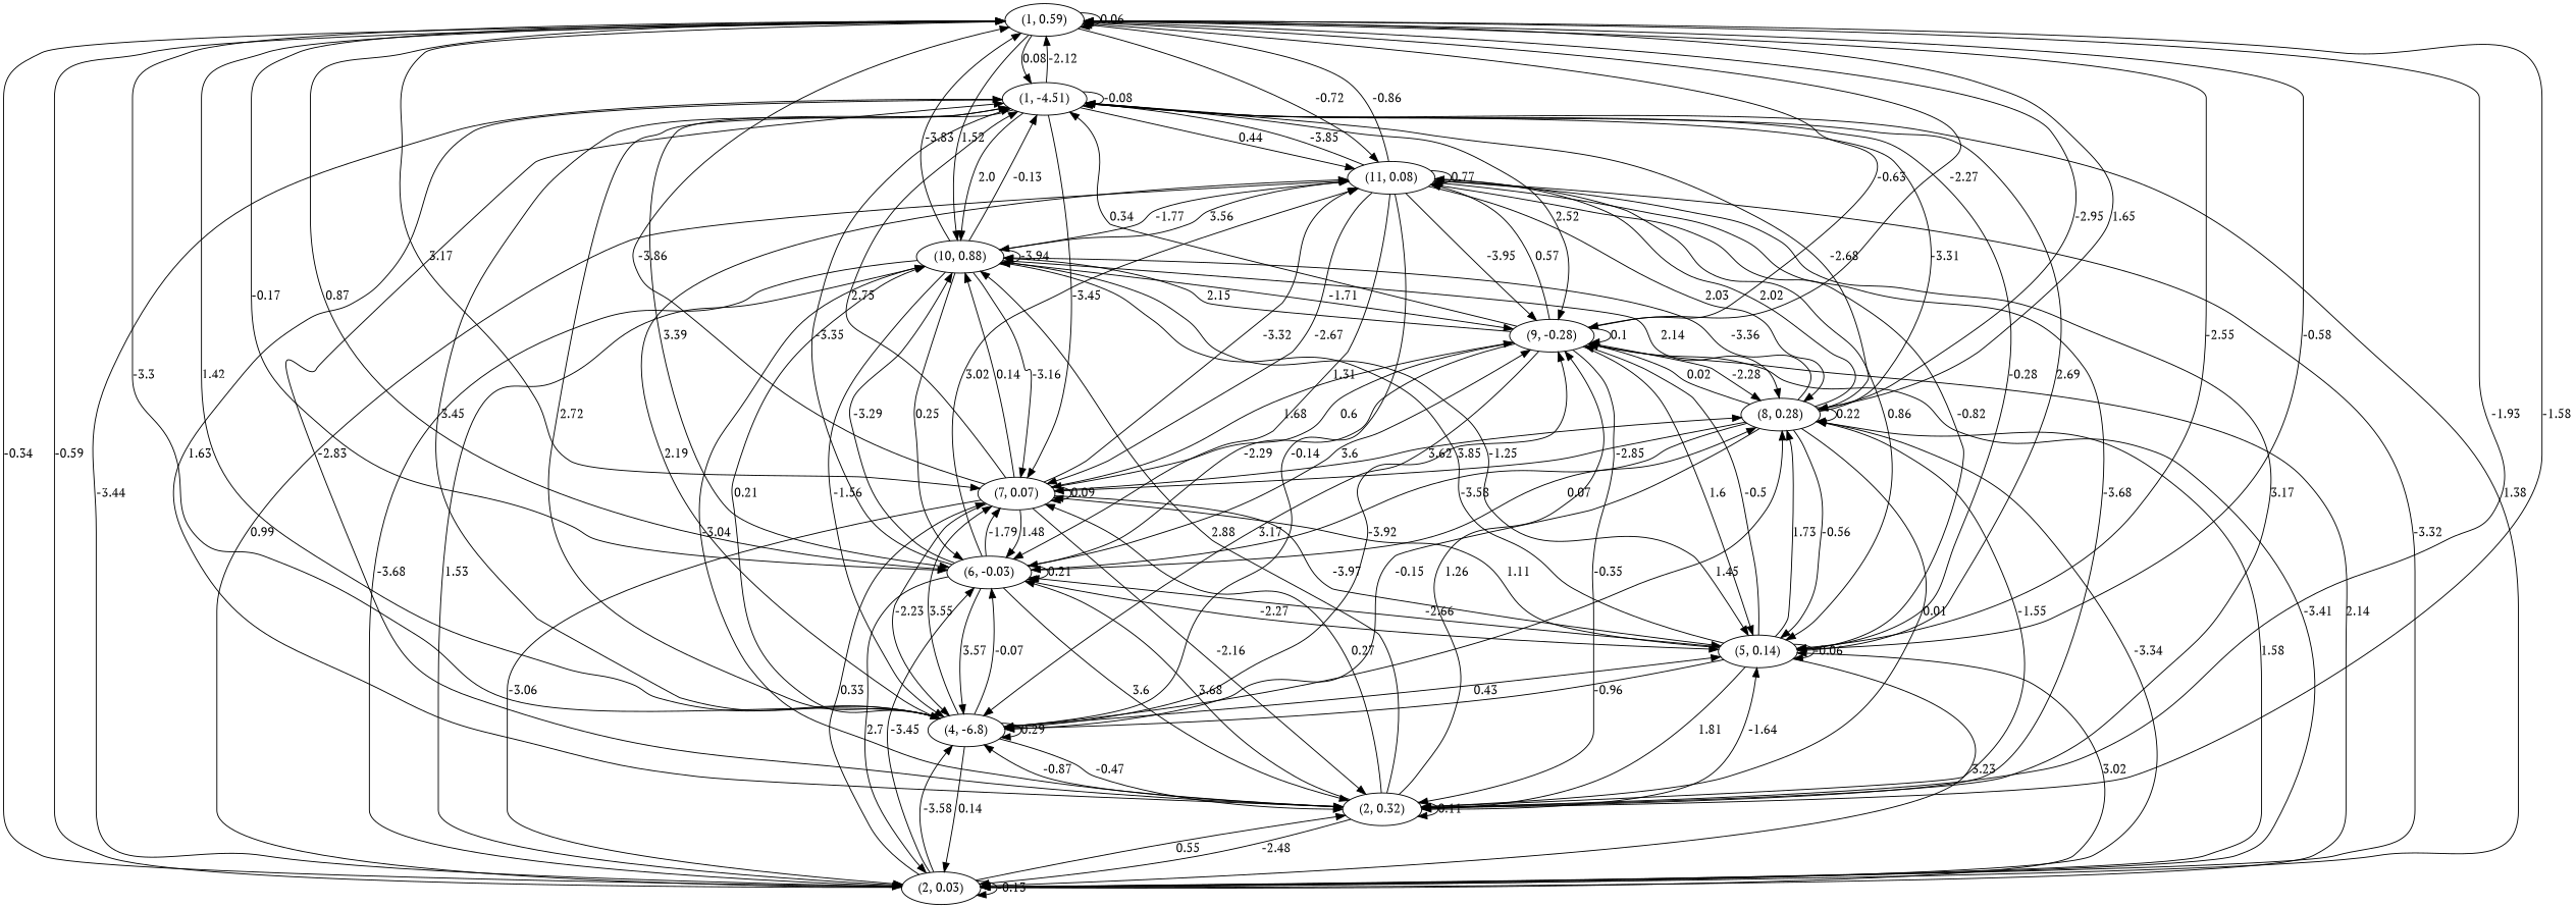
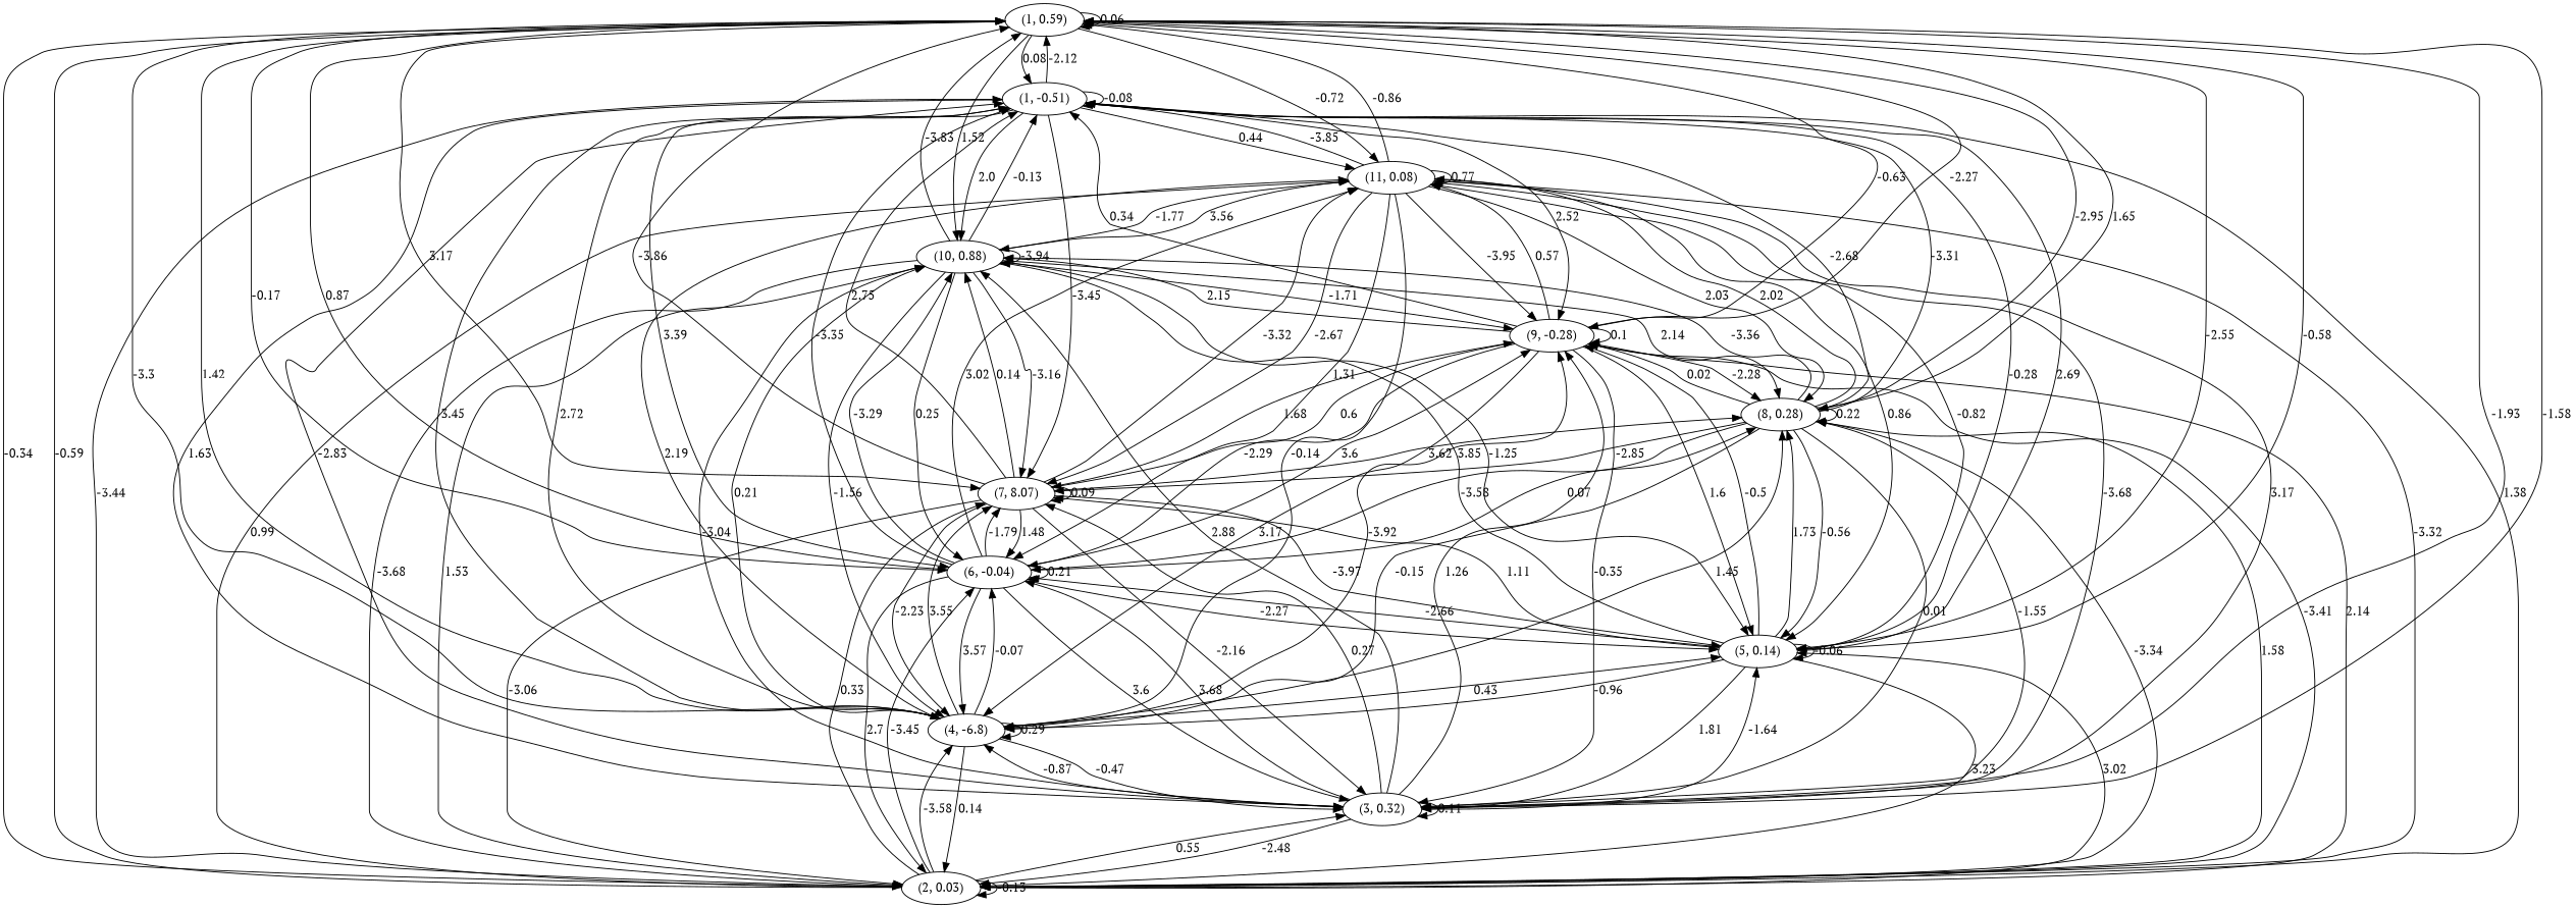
  digraph {
    fontname="PT Serif"
    node [fontname="PT Serif"]
    edge [fontname="PT Serif"]
    n1 [label="(1, 0.59)"]
-   n2 [label="(1, -4.51)"]
+   n2 [label="(1, -0.51)"]
    n3 [label="(2, 0.03)"]
-   n4 [label="(2, 0.32)"]
+   n4 [label="(3, 0.32)"]
    n5 [label="(4, -6.8)"]
    n6 [label="(5, 0.14)"]
-   n7 [label="(6, -0.03)"]
-   n8 [label="(7, 0.07)"]
+   n7 [label="(6, -0.04)"]
+   n8 [label="(7, 8.07)"]
    n9 [label="(8, 0.28)"]
    n10 [label="(9, -0.28)"]
    n11 [label="(10, 0.88)"]
    n12 [label="(11, 0.08)"]
    n1 -> n1 [label=0.06]
    n1 -> n2 [label=0.08]
    n1 -> n3 [label=-0.34]
    n1 -> n4 [label=-1.93]
    n1 -> n5 [label=-3.3]
    n1 -> n6 [label=-2.55]
    n1 -> n7 [label=-0.17]
    n1 -> n8 [label=3.17]
    n1 -> n9 [label=-2.95]
    n1 -> n10 [label=-0.63]
    n1 -> n11 [label=1.52]
    n1 -> n12 [label=-0.72]
    n2 -> n1 [label=-2.12]
    n2 -> n2 [label=-0.08]
    n2 -> n3 [label=1.38]
    n2 -> n4 [label=1.63]
    n2 -> n5 [label=3.45]
    n2 -> n6 [label=-0.28]
    n2 -> n7 [label=3.39]
    n2 -> n8 [label=-3.45]
    n2 -> n9 [label=-2.68]
    n2 -> n10 [label=2.52]
    n2 -> n11 [label=2.0]
    n2 -> n12 [label=0.44]
    n3 -> n1 [label=-0.59]
    n3 -> n2 [label=-3.44]
    n3 -> n3 [label=-0.13]
    n3 -> n4 [label=0.55]
    n3 -> n5 [label=-3.58]
    n3 -> n6 [label=3.02]
    n3 -> n7 [label=-3.45]
    n3 -> n8 [label=0.33]
    n3 -> n9 [label=1.58]
    n3 -> n10 [label=2.14]
    n3 -> n11 [label=1.53]
    n3 -> n12 [label=0.99]
    n4 -> n1 [label=-1.58]
    n4 -> n2 [label=-2.83]
    n4 -> n3 [label=-2.48]
    n4 -> n4 [label=0.11]
    n4 -> n5 [label=-0.87]
    n4 -> n6 [label=-1.64]
    n4 -> n7 [label=3.68]
    n4 -> n8 [label=0.27]
    n4 -> n9 [label=-1.55]
    n4 -> n10 [label=1.26]
    n4 -> n11 [label=2.88]
    n4 -> n12 [label=-3.68]
    n5 -> n1 [label=1.42]
    n5 -> n2 [label=2.72]
    n5 -> n3 [label=0.14]
    n5 -> n4 [label=-0.47]
    n5 -> n5 [label=0.29]
    n5 -> n6 [label=0.43]
    n5 -> n7 [label=-0.07]
    n5 -> n8 [label=3.55]
    n5 -> n9 [label=1.45]
    n5 -> n10 [label=-3.92]
    n5 -> n11 [label=0.21]
    n5 -> n12 [label=2.19]
    n6 -> n1 [label=-0.58]
    n6 -> n2 [label=2.69]
    n6 -> n3 [label=3.23]
    n6 -> n4 [label=1.81]
    n6 -> n5 [label=-0.96]
    n6 -> n6 [label=-0.06]
    n6 -> n7 [label=-2.66]
    n6 -> n8 [label=1.11]
    n6 -> n9 [label=1.73]
    n6 -> n10 [label=-0.5]
    n6 -> n11 [label=3.85]
    n6 -> n12 [label=-0.82]
    n7 -> n1 [label=0.87]
    n7 -> n2 [label=-3.35]
    n7 -> n3 [label=2.7]
    n7 -> n4 [label=3.6]
    n7 -> n5 [label=3.57]
    n7 -> n6 [label=-2.27]
    n7 -> n7 [label=0.21]
    n7 -> n8 [label=-1.79]
    n7 -> n9 [label=0.07]
    n7 -> n10 [label=3.6]
    n7 -> n11 [label=-3.29]
    n7 -> n12 [label=3.02]
    n8 -> n1 [label=-3.86]
    n8 -> n2 [label=2.75]
    n8 -> n3 [label=-3.06]
    n8 -> n4 [label=-2.16]
    n8 -> n5 [label=-2.23]
    n8 -> n6 [label=-3.97]
    n8 -> n7 [label=1.48]
    n8 -> n8 [label=0.09]
    n8 -> n9 [label=3.62]
    n8 -> n10 [label=1.68]
    n8 -> n11 [label=0.14]
    n8 -> n12 [label=-3.32]
    n9 -> n1 [label=1.65]
    n9 -> n2 [label=-3.31]
    n9 -> n3 [label=-3.34]
    n9 -> n4 [label=0.01]
    n9 -> n5 [label=-0.15]
    n9 -> n6 [label=-0.56]
    n9 -> n7 [label=-3.58]
    n9 -> n8 [label=-2.85]
    n9 -> n9 [label=0.22]
    n9 -> n10 [label=0.02]
    n9 -> n11 [label=-3.36]
    n9 -> n12 [label=2.02]
    n10 -> n1 [label=-2.27]
    n10 -> n2 [label=0.34]
    n10 -> n3 [label=-3.41]
    n10 -> n4 [label=-0.35]
    n10 -> n5 [label=3.17]
    n10 -> n6 [label=1.6]
    n10 -> n7 [label=-2.29]
    n10 -> n8 [label=0.6]
    n10 -> n9 [label=-2.28]
    n10 -> n10 [label=0.1]
    n10 -> n11 [label=2.15]
    n10 -> n12 [label=0.57]
    n11 -> n1 [label=-3.83]
    n11 -> n2 [label=-0.13]
    n11 -> n3 [label=-3.68]
    n11 -> n4 [label=-3.04]
    n11 -> n5 [label=-1.56]
    n11 -> n6 [label=-1.25]
    n11 -> n7 [label=0.25]
    n11 -> n8 [label=-3.16]
    n11 -> n9 [label=2.14]
    n11 -> n10 [label=-1.71]
    n11 -> n11 [label=-3.94]
    n11 -> n12 [label=3.56]
    n12 -> n1 [label=-0.86]
    n12 -> n2 [label=-3.85]
    n12 -> n3 [label=-3.32]
    n12 -> n4 [label=3.17]
    n12 -> n5 [label=-0.14]
    n12 -> n6 [label=0.86]
    n12 -> n7 [label=1.31]
    n12 -> n8 [label=-2.67]
    n12 -> n9 [label=2.03]
    n12 -> n10 [label=-3.95]
    n12 -> n11 [label=-1.77]
    n12 -> n12 [label=0.77]
  }
